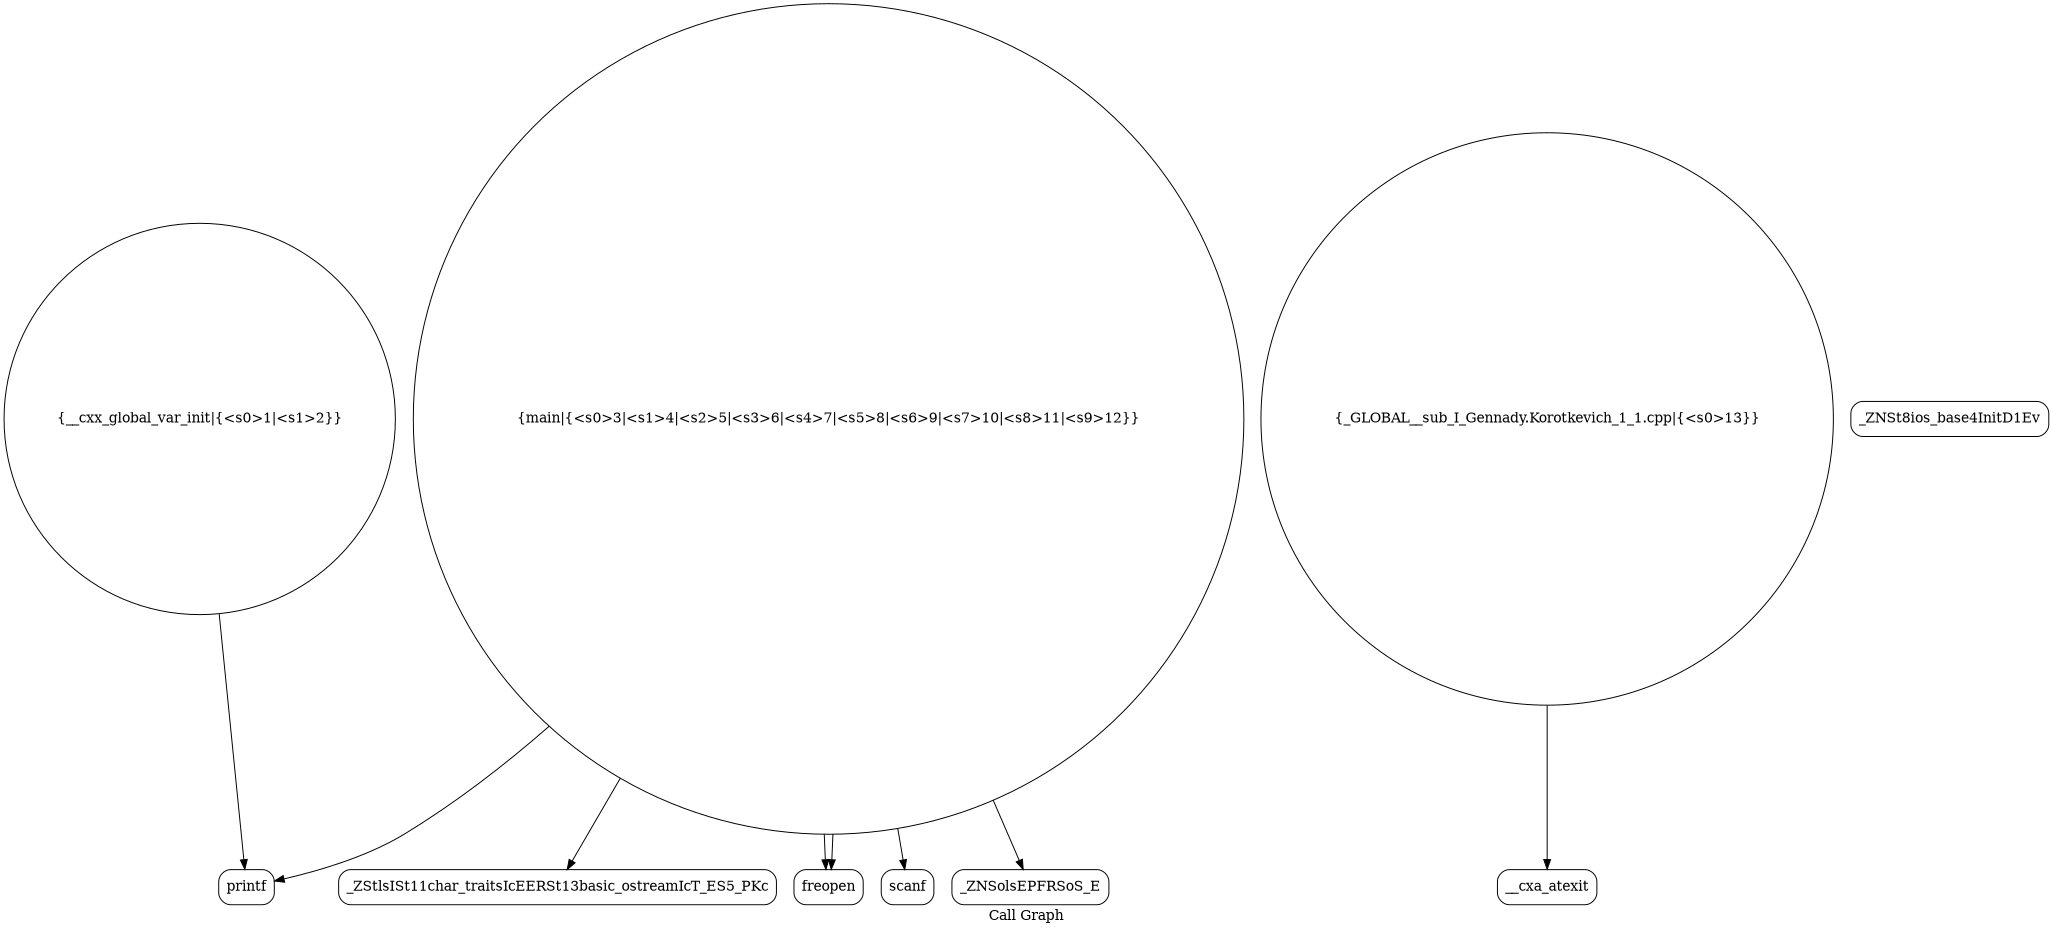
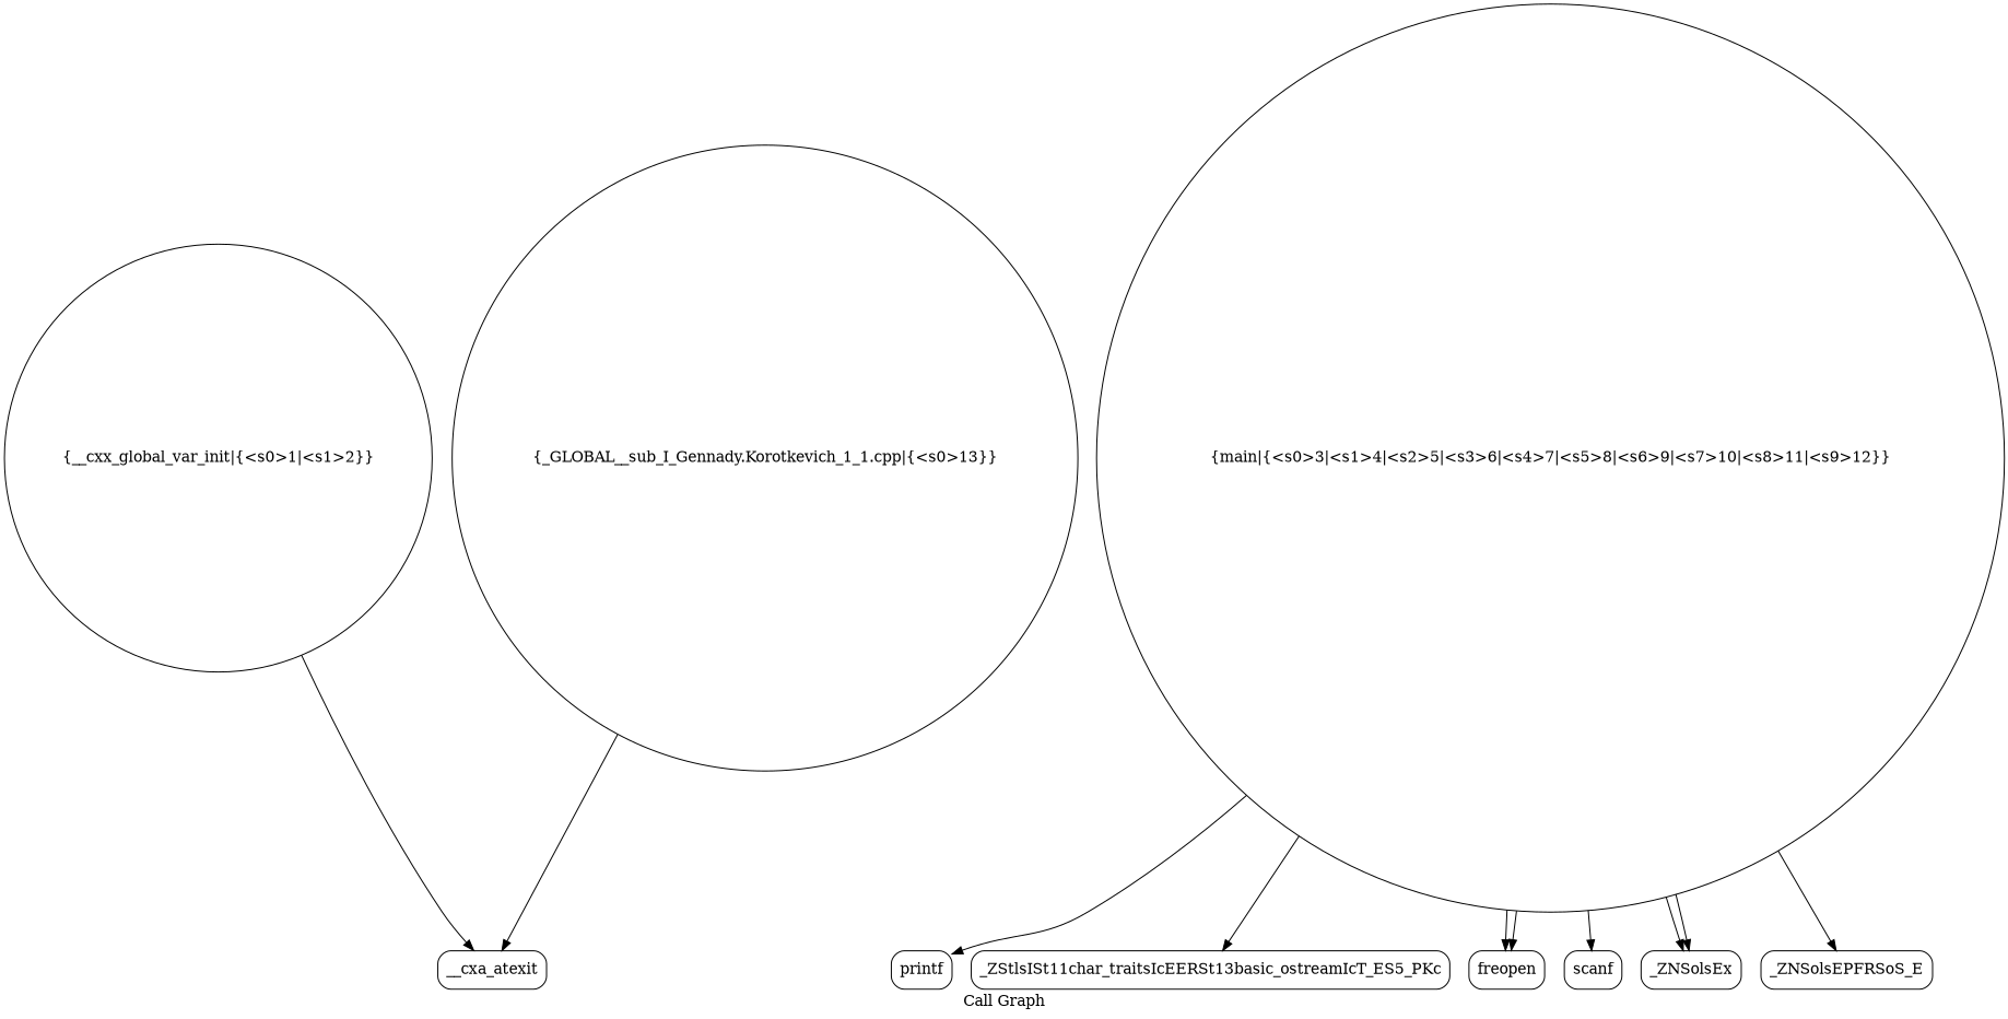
  digraph {
    label="Call Graph"
    node [shape=Mrecord]
    edge [color=black tailport=s1]
    n1 [label="{__cxx_global_var_init|{<s0>1|<s1>2}}" shape=circle]
    n2 [label="{__cxa_atexit}"]
    n3 [label="{printf}"]
-   n4 [label="{_ZNSt8ios_base4InitD1Ev}"]
    n5 [label="{_ZStlsISt11char_traitsIcEERSt13basic_ostreamIcT_ES5_PKc}"]
    n6 [label="{main|{<s0>3|<s1>4|<s2>5|<s3>6|<s4>7|<s5>8|<s6>9|<s7>10|<s8>11|<s9>12}}" shape=circle]
    n7 [label="{freopen}"]
    n8 [label="{scanf}"]
+   n9 [label="{_ZNSolsEx}"]
    n10 [label="{_ZNSolsEPFRSoS_E}"]
    n11 [label="{_GLOBAL__sub_I_Gennady.Korotkevich_1_1.cpp|{<s0>13}}" shape=circle]
-   n1 -> n3
+   n1 -> n2
    n6 -> n3 [tailport=s3]
    n6 -> n5 [tailport=s7]
    n6 -> n7 [tailport=s0]
    n6 -> n7
    n6 -> n8 [tailport=s2]
+   n6 -> n9 [tailport=s6]
+   n6 -> n9 [tailport=s8]
    n6 -> n10 [tailport=s9]
    n11 -> n2 [tailport=s0]
  }
